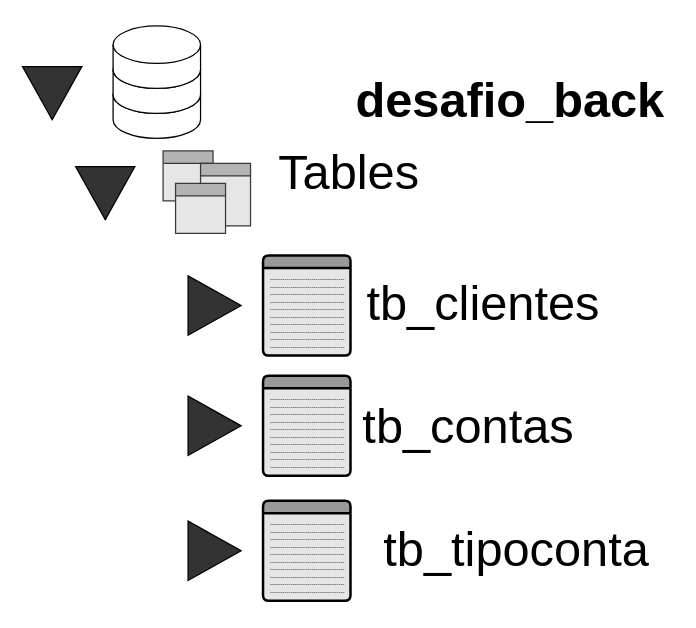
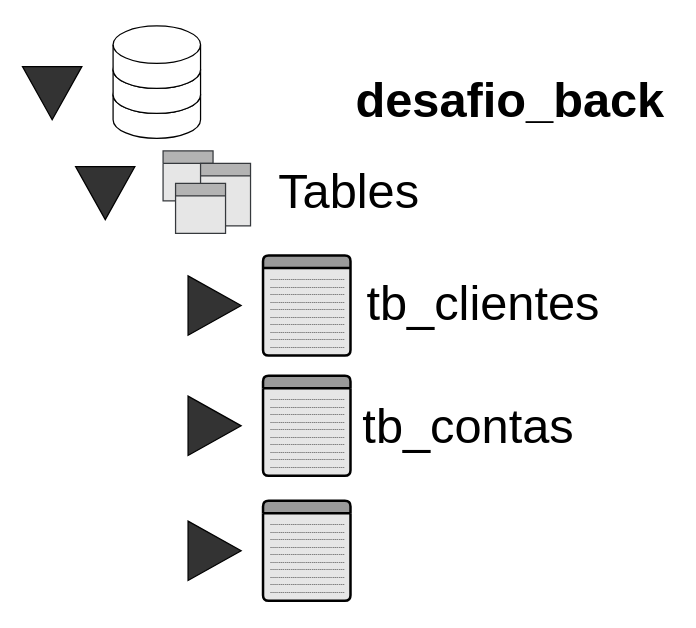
  <mxCell id="0" />
  <mxCell id="1" parent="0" />
  <mxCell id="2" value="" style="shape=cylinder3;whiteSpace=wrap;html=1;boundedLbl=1;backgroundOutline=1;size=15;" vertex="1" parent="1"><mxGeometry x="90" y="60" width="70" height="50" as="geometry" /></mxCell>
  <mxCell id="3" value="desafio_back" style="text;html=1;strokeColor=none;fillColor=none;align=center;verticalAlign=middle;whiteSpace=wrap;rounded=0;fontSize=39;fontStyle=1;labelBackgroundColor=default;" vertex="1" parent="1"><mxGeometry x="281" y="55" width="254" height="50" as="geometry" /></mxCell>
  <mxCell id="4" value="" style="shape=cylinder3;whiteSpace=wrap;html=1;boundedLbl=1;backgroundOutline=1;size=15;" vertex="1" parent="1"><mxGeometry x="90" y="40" width="70" height="50" as="geometry" /></mxCell>
  <mxCell id="5" value="" style="shape=cylinder3;whiteSpace=wrap;html=1;boundedLbl=1;backgroundOutline=1;size=15;" vertex="1" parent="1"><mxGeometry x="90" y="20" width="70" height="50" as="geometry" /></mxCell>
  <mxCell id="6" value="" style="swimlane;fontSize=31;startSize=10;labelBackgroundColor=#E6E6E6;fillColor=#B3B3B3;strokeColor=#36393d;swimlaneFillColor=#E6E6E6;" vertex="1" parent="1"><mxGeometry x="130" y="120" width="40" height="40" as="geometry" /></mxCell>
  <mxCell id="7" value="" style="swimlane;fontSize=31;startSize=10;labelBackgroundColor=#E6E6E6;fillColor=#B3B3B3;strokeColor=#36393d;swimlaneFillColor=#E6E6E6;" vertex="1" parent="1"><mxGeometry x="160" y="130" width="40" height="50" as="geometry" /></mxCell>
  <mxCell id="8" value="" style="swimlane;fontSize=31;startSize=10;labelBackgroundColor=#E6E6E6;fillColor=#B3B3B3;strokeColor=#36393d;swimlaneFillColor=#E6E6E6;" vertex="1" parent="7"><mxGeometry x="-20" y="16" width="40" height="40" as="geometry" /></mxCell>
- <mxCell id="9" value="Tables" style="text;html=1;strokeColor=none;fillColor=none;align=center;verticalAlign=middle;whiteSpace=wrap;rounded=0;fontSize=39;fontStyle=0;labelBackgroundColor=default;" vertex="1" parent="1"><mxGeometry x="214" y="112.5" width="130" height="50" as="geometry" /></mxCell>
+ <mxCell id="9" value="Tables" style="text;html=1;strokeColor=none;fillColor=none;align=center;verticalAlign=middle;whiteSpace=wrap;rounded=0;fontSize=39;fontStyle=0;labelBackgroundColor=default;" vertex="1" parent="1"><mxGeometry x="214" y="127.5" width="130" height="50" as="geometry" /></mxCell>
  <mxCell id="10" value="" style="triangle;whiteSpace=wrap;html=1;labelBackgroundColor=#E6E6E6;fontSize=31;fillColor=#333333;gradientColor=none;rotation=90;" vertex="1" parent="1"><mxGeometry x="20" y="50" width="42.5" height="47.5" as="geometry" /></mxCell>
  <mxCell id="11" value="" style="triangle;whiteSpace=wrap;html=1;labelBackgroundColor=#E6E6E6;fontSize=31;fillColor=#333333;gradientColor=none;rotation=90;" vertex="1" parent="1"><mxGeometry x="62.5" y="130" width="42.5" height="47.5" as="geometry" /></mxCell>
  <mxCell id="12" value="" style="triangle;whiteSpace=wrap;html=1;labelBackgroundColor=#E6E6E6;fontSize=31;fillColor=#333333;gradientColor=none;rotation=0;" vertex="1" parent="1"><mxGeometry x="150" y="220" width="42.5" height="47.5" as="geometry" /></mxCell>
  <mxCell id="13" value="" style="swimlane;childLayout=stackLayout;horizontal=1;startSize=10;horizontalStack=0;rounded=1;fontSize=3;fontStyle=0;strokeWidth=2;resizeParent=0;resizeLast=1;shadow=0;dashed=0;align=center;labelBackgroundColor=#E6E6E6;fillColor=#999999;gradientColor=none;swimlaneFillColor=#E6E6E6;" vertex="1" parent="1"><mxGeometry x="210" y="203.75" width="70" height="80" as="geometry" /></mxCell>
  <mxCell id="14" value="------------------------------------&#10;------------------------------------&#10;------------------------------------&#10;------------------------------------&#10;------------------------------------&#10;------------------------------------&#10;------------------------------------&#10;------------------------------------&#10;------------------------------------&#10;------------------------------------" style="align=left;strokeColor=none;fillColor=none;spacingLeft=4;fontSize=5;verticalAlign=top;resizable=0;rotatable=0;part=1;" vertex="1" parent="13"><mxGeometry y="10" width="70" height="70" as="geometry" /></mxCell>
  <mxCell id="15" value="tb_clientes" style="text;html=1;strokeColor=none;fillColor=none;align=center;verticalAlign=middle;whiteSpace=wrap;rounded=0;fontSize=39;fontStyle=0;labelBackgroundColor=default;" vertex="1" parent="1"><mxGeometry x="288" y="217.5" width="197" height="50" as="geometry" /></mxCell>
  <mxCell id="16" value="" style="triangle;whiteSpace=wrap;html=1;labelBackgroundColor=#E6E6E6;fontSize=31;fillColor=#333333;gradientColor=none;rotation=0;" vertex="1" parent="1"><mxGeometry x="150" y="316.25" width="42.5" height="47.5" as="geometry" /></mxCell>
  <mxCell id="17" value="" style="swimlane;childLayout=stackLayout;horizontal=1;startSize=10;horizontalStack=0;rounded=1;fontSize=3;fontStyle=0;strokeWidth=2;resizeParent=0;resizeLast=1;shadow=0;dashed=0;align=center;labelBackgroundColor=#E6E6E6;fillColor=#999999;gradientColor=none;swimlaneFillColor=#E6E6E6;" vertex="1" parent="1"><mxGeometry x="210" y="300" width="70" height="80" as="geometry" /></mxCell>
  <mxCell id="18" value="------------------------------------&#10;------------------------------------&#10;------------------------------------&#10;------------------------------------&#10;------------------------------------&#10;------------------------------------&#10;------------------------------------&#10;------------------------------------&#10;------------------------------------&#10;------------------------------------" style="align=left;strokeColor=none;fillColor=none;spacingLeft=4;fontSize=5;verticalAlign=top;resizable=0;rotatable=0;part=1;" vertex="1" parent="17"><mxGeometry y="10" width="70" height="70" as="geometry" /></mxCell>
  <mxCell id="19" value="tb_contas" style="text;html=1;strokeColor=none;fillColor=none;align=left;verticalAlign=middle;whiteSpace=wrap;rounded=0;fontSize=39;fontStyle=0;labelBackgroundColor=default;" vertex="1" parent="1"><mxGeometry x="288" y="316.25" width="180" height="50" as="geometry" /></mxCell>
  <mxCell id="20" value="" style="triangle;whiteSpace=wrap;html=1;labelBackgroundColor=#E6E6E6;fontSize=31;fillColor=#333333;gradientColor=none;rotation=0;" vertex="1" parent="1"><mxGeometry x="150" y="416.25" width="42.5" height="47.5" as="geometry" /></mxCell>
  <mxCell id="21" value="" style="swimlane;childLayout=stackLayout;horizontal=1;startSize=10;horizontalStack=0;rounded=1;fontSize=3;fontStyle=0;strokeWidth=2;resizeParent=0;resizeLast=1;shadow=0;dashed=0;align=center;labelBackgroundColor=#E6E6E6;fillColor=#999999;gradientColor=none;swimlaneFillColor=#E6E6E6;" vertex="1" parent="1"><mxGeometry x="210" y="400" width="70" height="80" as="geometry" /></mxCell>
  <mxCell id="22" value="------------------------------------&#10;------------------------------------&#10;------------------------------------&#10;------------------------------------&#10;------------------------------------&#10;------------------------------------&#10;------------------------------------&#10;------------------------------------&#10;------------------------------------&#10;------------------------------------" style="align=left;strokeColor=none;fillColor=none;spacingLeft=4;fontSize=5;verticalAlign=top;resizable=0;rotatable=0;part=1;" vertex="1" parent="21"><mxGeometry y="10" width="70" height="70" as="geometry" /></mxCell>
- <mxCell id="23" value="tb_tipoconta" style="text;html=1;strokeColor=none;fillColor=none;align=center;verticalAlign=middle;whiteSpace=wrap;rounded=0;fontSize=39;fontStyle=0;labelBackgroundColor=default;" vertex="1" parent="1"><mxGeometry x="303" y="415" width="220" height="50" as="geometry" /></mxCell>
